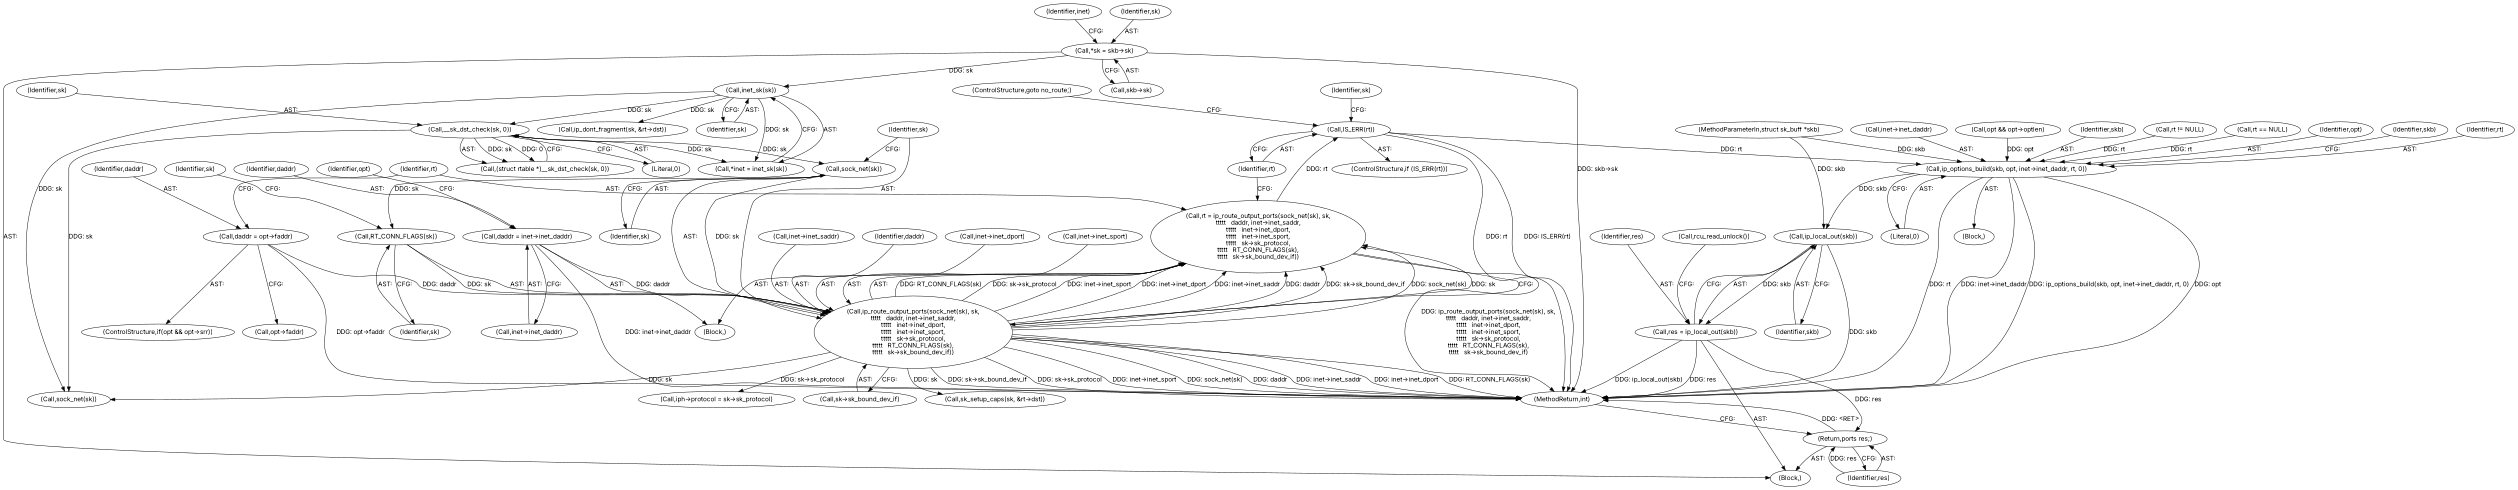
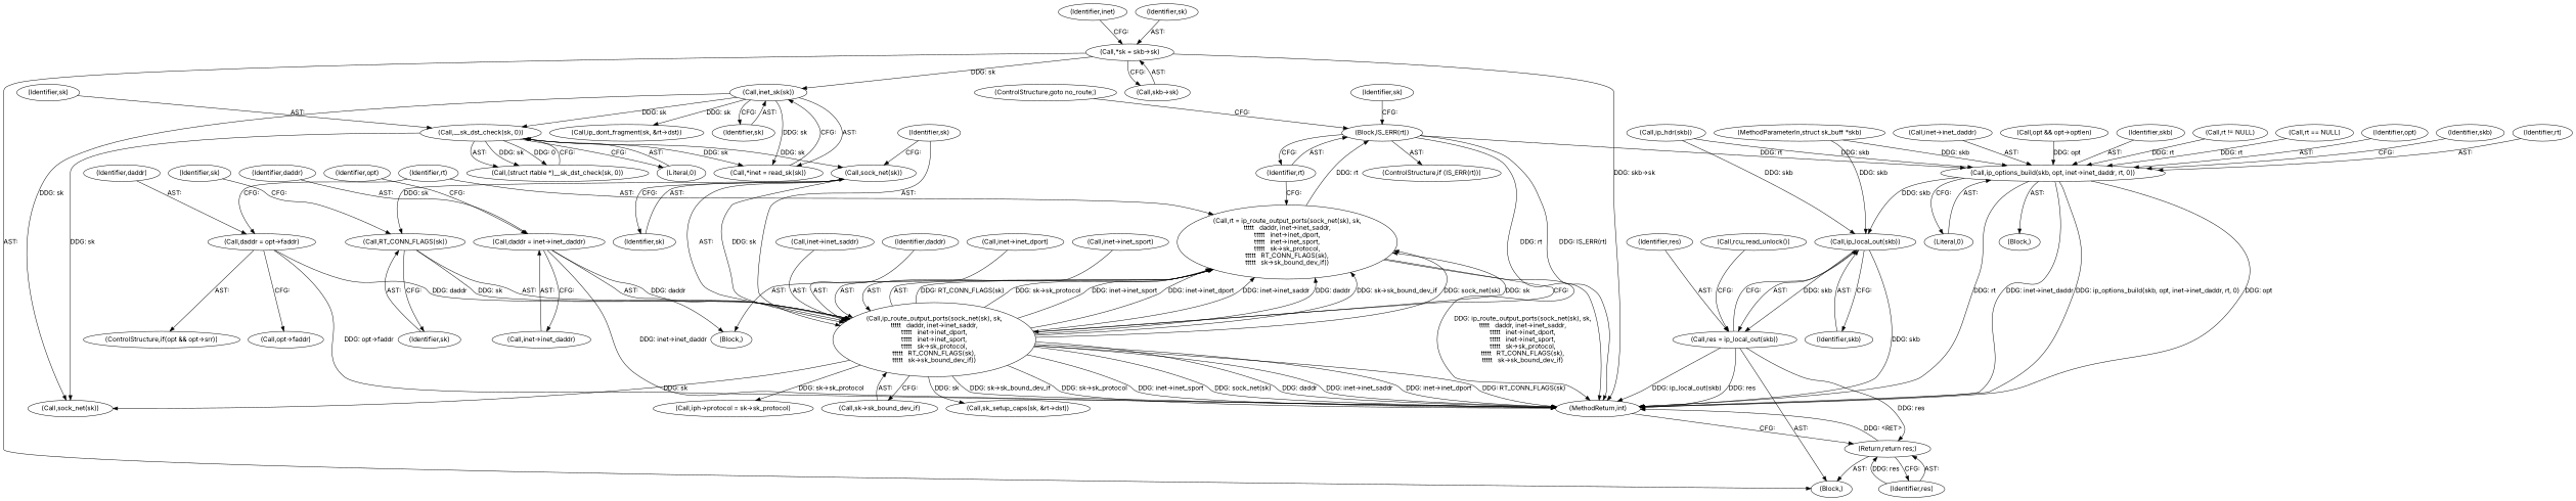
  digraph {
    fontname=Inter
    node [fontname=Inter]
    edge [fontname=Inter]
-   n1 [label="(Call,IS_ERR(rt))"]
+   n1 [label="(Block,IS_ERR(rt))"]
    n2 [label="(Call,ip_options_build(skb, opt, inet->inet_daddr, rt, 0))"]
    n3 [label="(ControlStructure,if (IS_ERR(rt)))"]
    n4 [label="(MethodReturn,int)"]
    n5 [label="(Identifier,rt)"]
    n6 [label="(Call,ip_local_out(skb))"]
    n7 [label="(Block,)"]
    n8 [label="(Literal,0)"]
-   n9 [label="(Return,ports res;)"]
+   n9 [label="(Return,return res;)"]
    n10 [label="(Call,rt = ip_route_output_ports(sock_net(sk), sk,\n\t\t\t\t\t   daddr, inet->inet_saddr,\n\t\t\t\t\t   inet->inet_dport,\n\t\t\t\t\t   inet->inet_sport,\n\t\t\t\t\t   sk->sk_protocol,\n\t\t\t\t\t   RT_CONN_FLAGS(sk),\n\t\t\t\t\t   sk->sk_bound_dev_if))"]
    n11 [label="(Call,ip_route_output_ports(sock_net(sk), sk,\n\t\t\t\t\t   daddr, inet->inet_saddr,\n\t\t\t\t\t   inet->inet_dport,\n\t\t\t\t\t   inet->inet_sport,\n\t\t\t\t\t   sk->sk_protocol,\n\t\t\t\t\t   RT_CONN_FLAGS(sk),\n\t\t\t\t\t   sk->sk_bound_dev_if))"]
    n12 [label="(Block,)"]
    n13 [label="(Call,iph->protocol = sk->sk_protocol)"]
    n14 [label="(Call,sock_net(sk))"]
    n15 [label="(Call,sk->sk_bound_dev_if)"]
    n16 [label="(Call,sk_setup_caps(sk, &rt->dst))"]
    n17 [label="(Call,sock_net(sk))"]
    n18 [label="(Call,RT_CONN_FLAGS(sk))"]
    n19 [label="(Identifier,sk)"]
    n20 [label="(Identifier,sk)"]
    n21 [label="(Call,__sk_dst_check(sk, 0))"]
    n22 [label="(Call,(struct rtable *)__sk_dst_check(sk, 0))"]
    n23 [label="(Literal,0)"]
-   n24 [label="(Call,*inet = inet_sk(sk))"]
+   n24 [label="(Call,*inet = read_sk(sk))"]
    n25 [label="(Call,ip_dont_fragment(sk, &rt->dst))"]
    n26 [label="(Call,inet_sk(sk))"]
    n27 [label="(Identifier,sk)"]
    n28 [label="(Call,*sk = skb->sk)"]
    n29 [label="(Block,)"]
    n30 [label="(Call,skb->sk)"]
    n31 [label="(Call,daddr = opt->faddr)"]
    n32 [label="(ControlStructure,if(opt && opt->srr))"]
    n33 [label="(Call,opt->faddr)"]
    n34 [label="(Call,daddr = inet->inet_daddr)"]
    n35 [label="(Call,inet->inet_daddr)"]
    n36 [label="(Call,res = ip_local_out(skb))"]
    n37 [label="(Identifier,skb)"]
    n38 [label="(Identifier,res)"]
    n39 [label="(Identifier,rt)"]
    n40 [label="(Call,inet->inet_daddr)"]
    n41 [label="(Call,inet->inet_saddr)"]
    n42 [label="(ControlStructure,goto no_route;)"]
    n43 [label="(Identifier,res)"]
    n44 [label="(Identifier,inet)"]
    n45 [label="(Identifier,daddr)"]
    n46 [label="(Call,opt && opt->optlen)"]
    n47 [label="(Identifier,sk)"]
    n48 [label="(Identifier,skb)"]
    n49 [label="(Call,rt != NULL)"]
    n50 [label="(Identifier,daddr)"]
+   n51 [label="(Call,ip_hdr(skb))"]
    n52 [label="(Call,rt == NULL)"]
    n53 [label="(Identifier,sk)"]
    n54 [label="(Identifier,rt)"]
    n55 [label="(Identifier,daddr)"]
    n56 [label="(Identifier,sk)"]
    n57 [label="(Call,rcu_read_unlock())"]
    n58 [label="(MethodParameterIn,struct sk_buff *skb)"]
    n59 [label="(Identifier,sk)"]
    n60 [label="(Identifier,opt)"]
    n61 [label="(Call,inet->inet_dport)"]
    n62 [label="(Identifier,skb)"]
    n63 [label="(Identifier,opt)"]
    n64 [label="(Call,inet->inet_sport)"]
    n65 [label="(Identifier,sk)"]
    n1 -> n2 [label="DDG: rt"]
    n1 -> n3 [label="AST: "]
    n1 -> n4 [label="DDG: rt"]
    n1 -> n4 [label="DDG: IS_ERR(rt)"]
    n1 -> n5 [label="CFG: "]
    n2 -> n4 [label="DDG: inet->inet_daddr"]
    n2 -> n4 [label="DDG: ip_options_build(skb, opt, inet->inet_daddr, rt, 0)"]
    n2 -> n4 [label="DDG: opt"]
    n2 -> n4 [label="DDG: rt"]
    n2 -> n6 [label="DDG: skb"]
    n2 -> n7 [label="AST: "]
    n2 -> n8 [label="CFG: "]
    n4 -> n9 [label="CFG: "]
    n5 -> n1 [label="AST: "]
    n5 -> n10 [label="CFG: "]
    n6 -> n4 [label="DDG: skb"]
    n6 -> n36 [label="AST: "]
    n6 -> n36 [label="DDG: skb"]
    n6 -> n37 [label="CFG: "]
    n8 -> n2 [label="AST: "]
    n9 -> n4 [label="DDG: <RET>"]
    n9 -> n29 [label="AST: "]
    n9 -> n38 [label="CFG: "]
    n10 -> n1 [label="DDG: rt"]
    n10 -> n4 [label="DDG: ip_route_output_ports(sock_net(sk), sk,\n\t\t\t\t\t   daddr, inet->inet_saddr,\n\t\t\t\t\t   inet->inet_dport,\n\t\t\t\t\t   inet->inet_sport,\n\t\t\t\t\t   sk->sk_protocol,\n\t\t\t\t\t   RT_CONN_FLAGS(sk),\n\t\t\t\t\t   sk->sk_bound_dev_if)"]
    n10 -> n11 [label="CFG: "]
    n10 -> n12 [label="AST: "]
    n11 -> n4 [label="DDG: inet->inet_dport"]
    n11 -> n4 [label="DDG: RT_CONN_FLAGS(sk)"]
    n11 -> n4 [label="DDG: sk->sk_bound_dev_if"]
    n11 -> n4 [label="DDG: sk->sk_protocol"]
    n11 -> n4 [label="DDG: inet->inet_sport"]
    n11 -> n4 [label="DDG: sock_net(sk)"]
    n11 -> n4 [label="DDG: daddr"]
    n11 -> n4 [label="DDG: inet->inet_saddr"]
    n11 -> n10 [label="AST: "]
    n11 -> n10 [label="DDG: RT_CONN_FLAGS(sk)"]
    n11 -> n10 [label="DDG: sk->sk_protocol"]
    n11 -> n10 [label="DDG: inet->inet_sport"]
    n11 -> n10 [label="DDG: inet->inet_dport"]
    n11 -> n10 [label="DDG: inet->inet_saddr"]
    n11 -> n10 [label="DDG: daddr"]
    n11 -> n10 [label="DDG: sk->sk_bound_dev_if"]
    n11 -> n10 [label="DDG: sock_net(sk)"]
    n11 -> n10 [label="DDG: sk"]
    n11 -> n13 [label="DDG: sk->sk_protocol"]
    n11 -> n14 [label="DDG: sk"]
    n11 -> n15 [label="CFG: "]
    n11 -> n16 [label="DDG: sk"]
    n15 -> n11 [label="AST: "]
    n17 -> n11 [label="AST: "]
    n17 -> n11 [label="DDG: sk"]
    n17 -> n18 [label="DDG: sk"]
    n17 -> n19 [label="CFG: "]
    n18 -> n11 [label="AST: "]
    n18 -> n11 [label="DDG: sk"]
    n18 -> n20 [label="CFG: "]
    n19 -> n17 [label="AST: "]
    n20 -> n18 [label="AST: "]
    n21 -> n14 [label="DDG: sk"]
    n21 -> n17 [label="DDG: sk"]
    n21 -> n22 [label="AST: "]
    n21 -> n22 [label="DDG: sk"]
    n21 -> n22 [label="DDG: 0"]
    n21 -> n23 [label="CFG: "]
    n21 -> n24 [label="DDG: sk"]
    n22 -> n21 [label="CFG: "]
    n23 -> n21 [label="AST: "]
    n24 -> n26 [label="CFG: "]
    n26 -> n14 [label="DDG: sk"]
    n26 -> n21 [label="DDG: sk"]
    n26 -> n24 [label="AST: "]
    n26 -> n24 [label="DDG: sk"]
    n26 -> n25 [label="DDG: sk"]
    n26 -> n27 [label="CFG: "]
    n27 -> n26 [label="AST: "]
    n28 -> n4 [label="DDG: skb->sk"]
    n28 -> n26 [label="DDG: sk"]
    n28 -> n29 [label="AST: "]
    n28 -> n30 [label="CFG: "]
    n30 -> n28 [label="AST: "]
    n31 -> n4 [label="DDG: opt->faddr"]
    n31 -> n11 [label="DDG: daddr"]
    n31 -> n32 [label="AST: "]
    n31 -> n33 [label="CFG: "]
    n34 -> n4 [label="DDG: inet->inet_daddr"]
    n34 -> n11 [label="DDG: daddr"]
    n34 -> n12 [label="AST: "]
    n34 -> n35 [label="CFG: "]
    n35 -> n34 [label="AST: "]
    n36 -> n4 [label="DDG: res"]
    n36 -> n4 [label="DDG: ip_local_out(skb)"]
    n36 -> n6 [label="CFG: "]
    n36 -> n9 [label="DDG: res"]
    n36 -> n29 [label="AST: "]
    n37 -> n6 [label="AST: "]
    n38 -> n9 [label="AST: "]
    n38 -> n9 [label="DDG: res"]
    n39 -> n2 [label="AST: "]
    n40 -> n2 [label="AST: "]
    n41 -> n11 [label="AST: "]
    n42 -> n1 [label="CFG: "]
    n43 -> n36 [label="AST: "]
    n44 -> n28 [label="CFG: "]
    n45 -> n34 [label="AST: "]
    n46 -> n2 [label="DDG: opt"]
    n47 -> n11 [label="AST: "]
    n47 -> n17 [label="CFG: "]
    n48 -> n2 [label="AST: "]
    n49 -> n2 [label="DDG: rt"]
    n50 -> n31 [label="AST: "]
+   n51 -> n2 [label="DDG: skb"]
+   n51 -> n6 [label="DDG: skb"]
    n52 -> n2 [label="DDG: rt"]
    n53 -> n28 [label="AST: "]
    n54 -> n10 [label="AST: "]
    n54 -> n31 [label="CFG: "]
    n55 -> n11 [label="AST: "]
    n56 -> n18 [label="CFG: "]
    n57 -> n36 [label="CFG: "]
    n58 -> n2 [label="DDG: skb"]
    n58 -> n6 [label="DDG: skb"]
    n59 -> n1 [label="CFG: "]
    n60 -> n2 [label="AST: "]
    n61 -> n11 [label="AST: "]
    n62 -> n2 [label="CFG: "]
    n63 -> n34 [label="CFG: "]
    n64 -> n11 [label="AST: "]
    n65 -> n21 [label="AST: "]
  }
